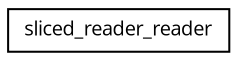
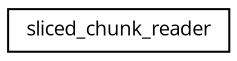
  digraph {
    rankdir=LR
    fontname="Open Sans"
-   n1 [color=black fillcolor=white fontname="Open Sans" fontsize=10 height=0.2 label=sliced_reader_reader shape=record style=filled width=0.4]
+   n1 [color=black fillcolor=white fontname="Open Sans" fontsize=10 height=0.2 label=sliced_chunk_reader shape=record style=filled width=0.4]
  }
